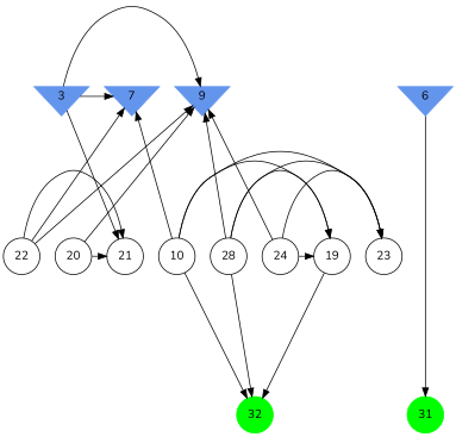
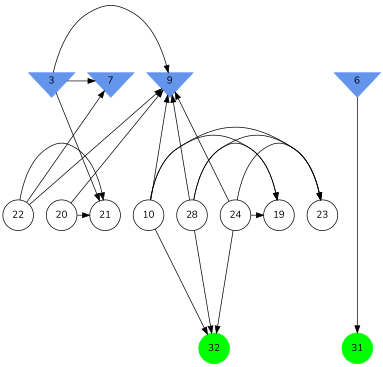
  digraph {
    fontname=Nunito
    ranksep=2.0
    node [color=black fontname=Nunito shape=circle]
    edge [fontname=Nunito]
    3 [color=cornflowerblue shape=invtriangle style=filled]
    6 [color=cornflowerblue shape=invtriangle style=filled]
    7 [color=cornflowerblue shape=invtriangle style=filled]
    9 [color=cornflowerblue shape=invtriangle style=filled]
    n5 [label=10]
    19
    20
    21
    22
    23
    24
    28
    n13 [color=green label=32 style=filled]
    31 [color=green style=filled]
    subgraph sub_1 {
      rank=same
      3
      6
      7
      9
    }
    subgraph sub_2 {
      rank=same
      n5
      19
      20
      21
      22
      23
      24
      28
    }
    subgraph sub_3 {
      rank=same
      n13
      31
    }
    3 -> 7
    3 -> 9
    3 -> 21
    6 -> 31
-   n5 -> 7
+   n5 -> 9
    n5 -> 19
    n5 -> 23
    n5 -> n13
    20 -> 9
    20 -> 21
    22 -> 7
    22 -> 9
    22 -> 21
    24 -> 9
    24 -> 19
    24 -> 23
-   19 -> n13
+   24 -> n13
    28 -> 9
    28 -> 19
    28 -> 23
    28 -> n13
  }
